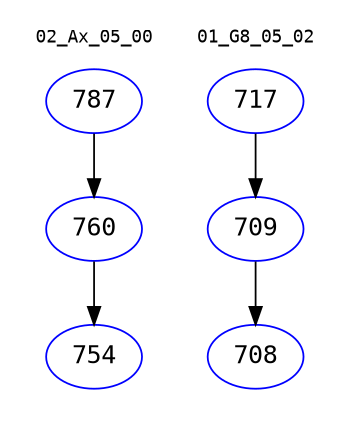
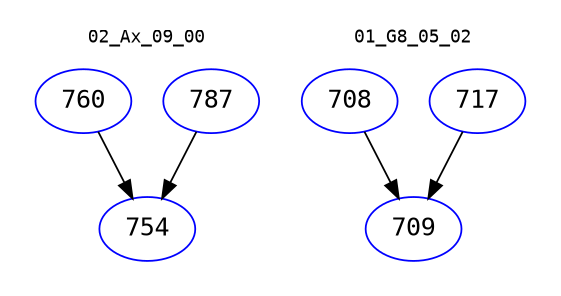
  digraph {
    fontname="DejaVu Sans Mono"
    node [color=blue fontname="DejaVu Sans Mono"]
    edge [color=black fontname="DejaVu Sans Mono"]
    n1 [label=787]
    n2 [label=760]
    n3 [label=754]
    n4 [label=717]
    n5 [label=709]
    n6 [label=708]
    subgraph cluster_1 {
      color=white
      fontsize=10
-     label="02_Ax_05_00"
+     label="02_Ax_09_00"
      n1
      n2
      n3
    }
    subgraph cluster_2 {
      color=white
      fontsize=10
      label="01_G8_05_02"
      n4
      n5
      n6
    }
-   n1 -> n2
+   n1 -> n3
    n2 -> n3
    n4 -> n5
-   n5 -> n6
+   n6 -> n5
  }
